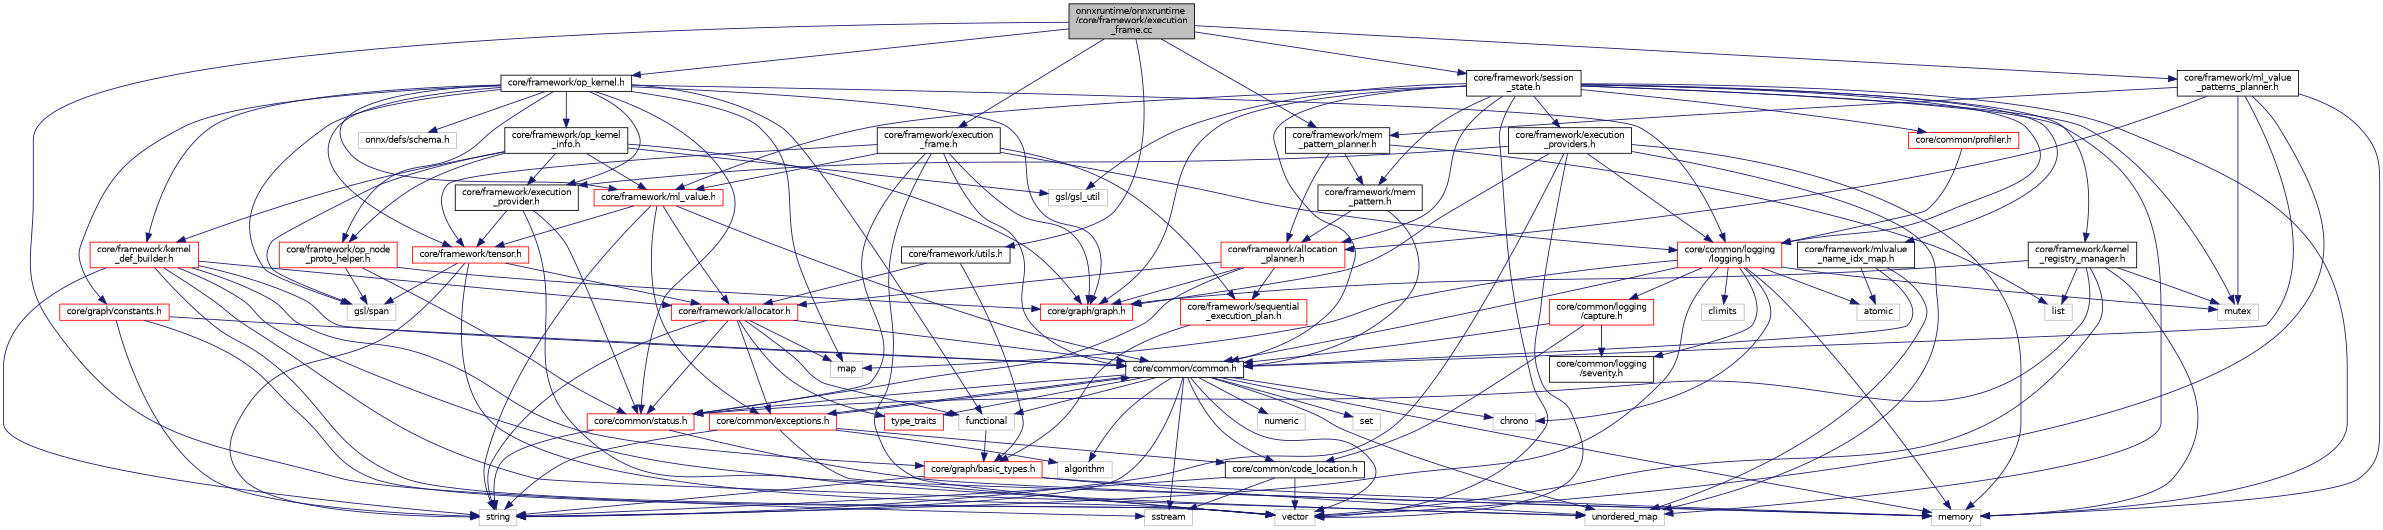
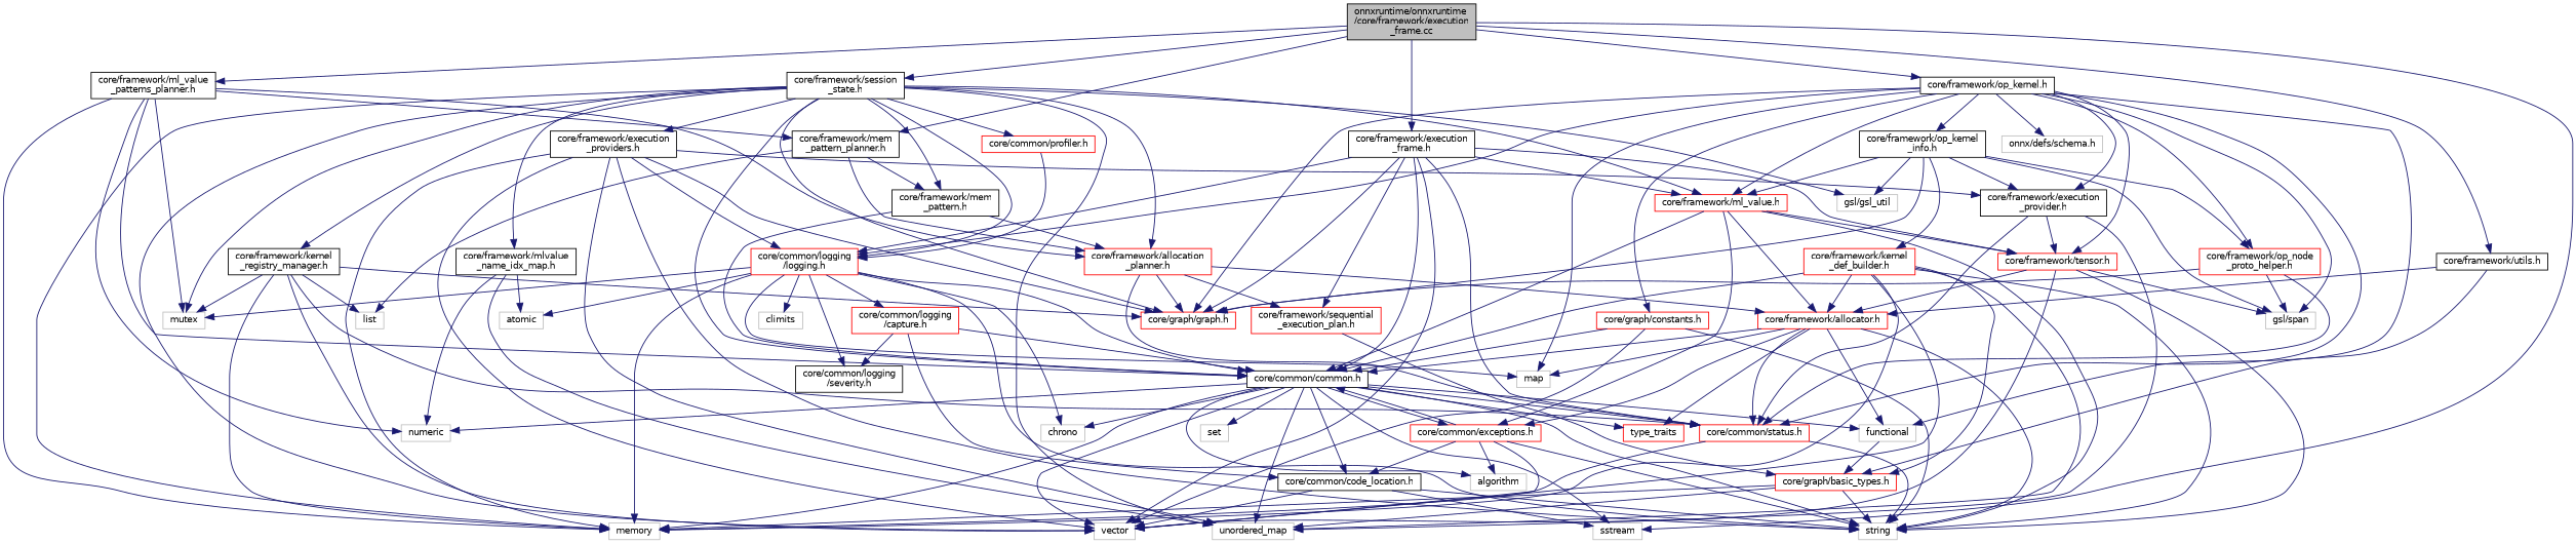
  digraph {
    node [color=grey75 fillcolor=white fontname=Helvetica fontsize=10 shape=record style=filled]
    edge [color=midnightblue fontname=Helvetica fontsize=10 labelfontname=Helvetica labelfontsize=10 style=solid]
    n1 [color=black fillcolor=grey75 fontcolor=black height=0.2 label="onnxruntime/onnxruntime\l/core/framework/execution\l_frame.cc" width=0.4]
    n2 [color=black height=0.2 label="core/framework/execution\l_frame.h" width=0.4]
    n3 [height=0.2 label=sstream width=0.4]
    n4 [color=black height=0.2 label="core/framework/mem\l_pattern_planner.h" width=0.4]
    n5 [color=black height=0.2 label="core/framework/ml_value\l_patterns_planner.h" width=0.4]
    n6 [color=black height=0.2 label="core/framework/op_kernel.h" width=0.4]
    n7 [color=black height=0.2 label="core/framework/session\l_state.h" width=0.4]
    n8 [color=black height=0.2 label="core/framework/utils.h" width=0.4]
    n9 [height=0.2 label=vector width=0.4]
    n10 [color=black height=0.2 label="core/common/common.h" width=0.4]
    n11 [color=red height=0.2 label="core/common/status.h" width=0.4]
    n12 [color=red height=0.2 label="core/common/logging\l/logging.h" width=0.4]
    n13 [color=red height=0.2 label="core/framework/ml_value.h" width=0.4]
    n14 [color=red height=0.2 label="core/framework/tensor.h" width=0.4]
    n15 [color=red height=0.2 label="core/framework/sequential\l_execution_plan.h" width=0.4]
    n16 [color=red height=0.2 label="core/graph/graph.h" width=0.4]
    n17 [color=black height=0.2 label="core/framework/mem\l_pattern.h" width=0.4]
    n18 [color=red height=0.2 label="core/framework/allocation\l_planner.h" width=0.4]
    n19 [height=0.2 label=list width=0.4]
    n20 [height=0.2 label=memory width=0.4]
    n21 [height=0.2 label=mutex width=0.4]
    n22 [height=0.2 label=functional width=0.4]
    n23 [height=0.2 label=map width=0.4]
    n24 [height=0.2 label="gsl/span" width=0.4]
    n25 [color=black height=0.2 label="core/framework/execution\l_provider.h" width=0.4]
    n26 [color=red height=0.2 label="core/framework/kernel\l_def_builder.h" width=0.4]
    n27 [color=black height=0.2 label="core/framework/op_kernel\l_info.h" width=0.4]
    n28 [color=red height=0.2 label="core/framework/op_node\l_proto_helper.h" width=0.4]
    n29 [color=red height=0.2 label="core/graph/constants.h" width=0.4]
    n30 [height=0.2 label="onnx/defs/schema.h" width=0.4]
    n31 [height=0.2 label=unordered_map width=0.4]
    n32 [height=0.2 label="gsl/gsl_util" width=0.4]
    n33 [color=red height=0.2 label="core/common/profiler.h" width=0.4]
    n34 [color=black height=0.2 label="core/framework/execution\l_providers.h" width=0.4]
    n35 [color=black height=0.2 label="core/framework/kernel\l_registry_manager.h" width=0.4]
    n36 [color=black height=0.2 label="core/framework/mlvalue\l_name_idx_map.h" width=0.4]
    n37 [color=red height=0.2 label="core/framework/allocator.h" width=0.4]
    n38 [color=red height=0.2 label="core/graph/basic_types.h" width=0.4]
    n39 [height=0.2 label=algorithm width=0.4]
    n40 [height=0.2 label=numeric width=0.4]
    n41 [height=0.2 label=set width=0.4]
    n42 [height=0.2 label=string width=0.4]
    n43 [color=red height=0.2 label=type_traits width=0.4]
    n44 [height=0.2 label=chrono width=0.4]
    n45 [color=black height=0.2 label="core/common/code_location.h" width=0.4]
    n46 [color=red height=0.2 label="core/common/exceptions.h" width=0.4]
    n47 [height=0.2 label=atomic width=0.4]
    n48 [height=0.2 label=climits width=0.4]
    n49 [color=red height=0.2 label="core/common/logging\l/capture.h" width=0.4]
    n50 [color=black height=0.2 label="core/common/logging\l/severity.h" width=0.4]
    n1 -> n2
    n1 -> n3
    n1 -> n4
    n1 -> n5
    n1 -> n6
    n1 -> n7
    n1 -> n8
    n2 -> n9
    n2 -> n10
    n2 -> n11
    n2 -> n12
    n2 -> n13
    n2 -> n14
    n2 -> n15
    n2 -> n16
    n4 -> n17
    n4 -> n18
    n4 -> n19
    n5 -> n4
-   n5 -> n9
+   n5 -> n40
    n5 -> n10
    n5 -> n18
    n5 -> n20
    n5 -> n21
    n6 -> n11
    n6 -> n12
    n6 -> n13
    n6 -> n14
    n6 -> n16
    n6 -> n22
    n6 -> n23
    n6 -> n24
    n6 -> n25
-   n6 -> n26
    n6 -> n27
    n6 -> n28
    n6 -> n29
    n6 -> n30
    n7 -> n9
    n7 -> n10
    n7 -> n12
    n7 -> n13
    n7 -> n16
    n7 -> n17
    n7 -> n18
    n7 -> n20
    n7 -> n21
    n7 -> n31
    n7 -> n32
    n7 -> n33
    n7 -> n34
    n7 -> n35
    n7 -> n36
    n8 -> n37
    n8 -> n38
    n10 -> n3
    n10 -> n9
    n10 -> n11
    n10 -> n20
    n10 -> n22
    n10 -> n31
    n10 -> n39
    n10 -> n40
    n10 -> n41
    n10 -> n42
    n10 -> n43
    n10 -> n44
    n10 -> n45
    n10 -> n46
    n11 -> n20
    n11 -> n42
    n12 -> n10
    n12 -> n20
    n12 -> n21
    n12 -> n23
    n12 -> n42
    n12 -> n44
    n12 -> n47
    n12 -> n48
    n12 -> n49
    n12 -> n50
    n13 -> n10
    n13 -> n14
    n13 -> n37
    n13 -> n42
    n13 -> n46
    n14 -> n9
    n14 -> n24
    n14 -> n37
    n14 -> n42
    n15 -> n38
    n17 -> n10
    n17 -> n18
    n18 -> n11
    n18 -> n15
    n18 -> n16
    n18 -> n37
    n22 -> n38
    n25 -> n11
    n25 -> n14
    n25 -> n31
    n26 -> n9
    n26 -> n10
    n26 -> n20
    n26 -> n31
    n26 -> n37
    n26 -> n38
    n26 -> n42
    n27 -> n13
    n27 -> n16
    n27 -> n24
    n27 -> n25
    n27 -> n26
    n27 -> n28
    n27 -> n32
    n28 -> n11
    n28 -> n16
    n28 -> n24
    n29 -> n9
    n29 -> n10
    n29 -> n42
    n33 -> n12
    n34 -> n9
    n34 -> n12
    n34 -> n16
    n34 -> n20
    n34 -> n25
    n34 -> n31
    n34 -> n42
    n35 -> n9
    n35 -> n11
    n35 -> n16
    n35 -> n19
    n35 -> n20
    n35 -> n21
-   n36 -> n10
+   n36 -> n40
    n36 -> n31
    n36 -> n47
    n37 -> n10
    n37 -> n11
    n37 -> n22
    n37 -> n23
    n37 -> n42
    n37 -> n43
    n37 -> n46
    n38 -> n20
    n38 -> n31
    n38 -> n42
    n45 -> n3
    n45 -> n9
    n45 -> n42
    n46 -> n9
    n46 -> n10
    n46 -> n39
    n46 -> n42
    n46 -> n45
    n49 -> n10
    n49 -> n45
    n49 -> n50
  }
